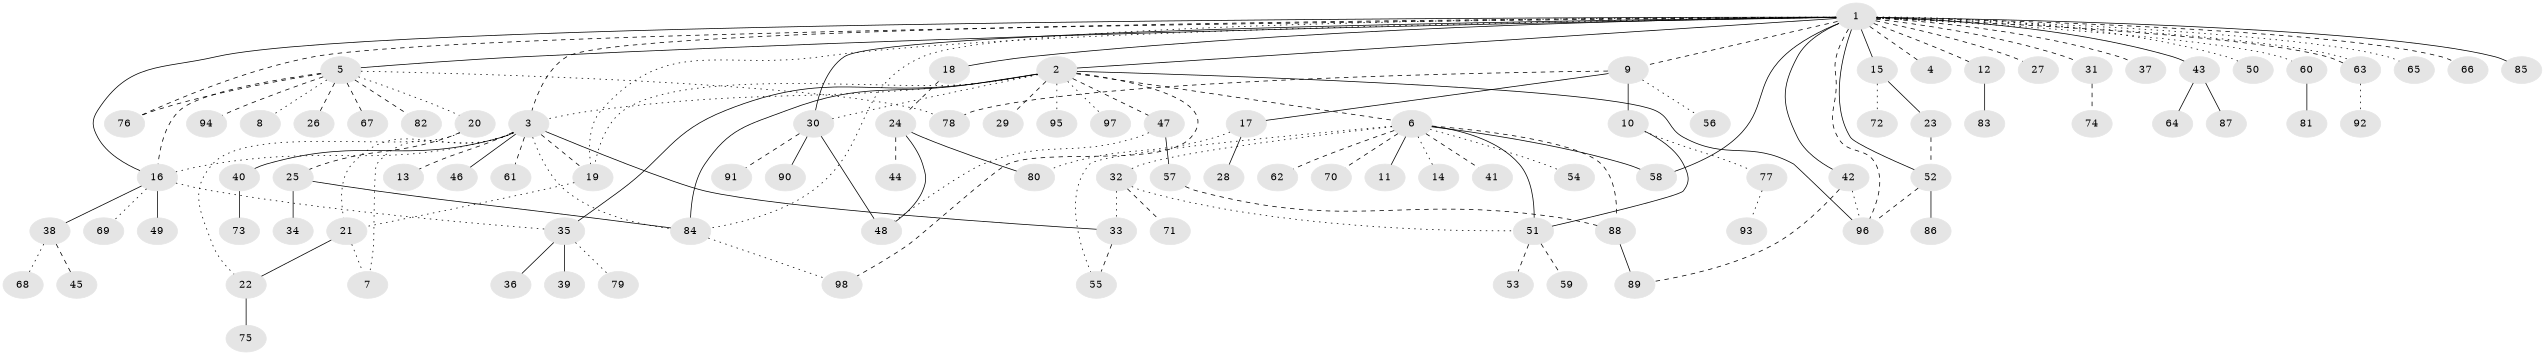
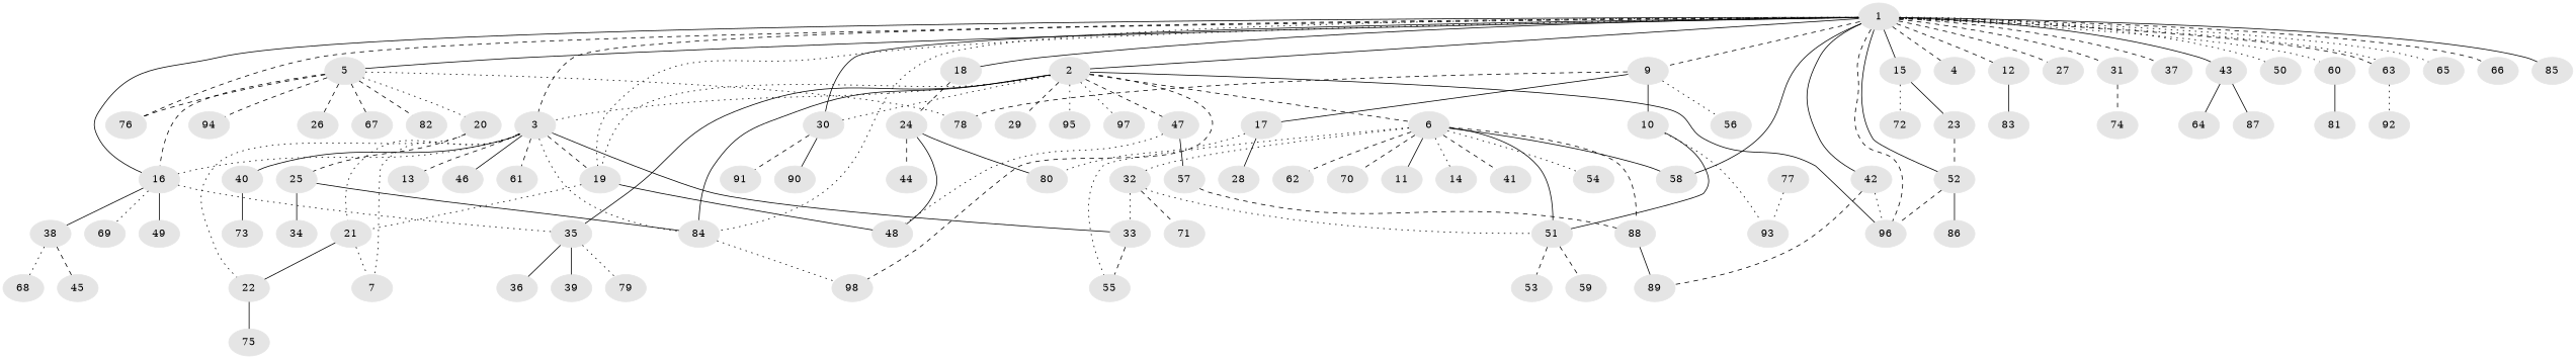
  graph {
    node [color=gray90 style=filled]
    edge [style=solid]
    1
    2
    3
    4
    5
    9
    12
    15
    16
    18
    19
    27
    30
    31
    37
    42
    43
    50
    52
    58
    60
    63
    65
    66
    76
    84
    85
    96
    6
    29
    35
    47
    95
    97
    98
    7
    13
    21
    33
    40
    46
    61
-   8
    20
    26
    67
    78
    82
    94
    10
    17
    56
    83
    23
    72
    38
    49
    69
    24
    48
    90
    91
    74
    89
    64
    87
    86
    81
    92
    11
    14
    32
    41
    51
    54
    55
    62
    70
    88
    36
    39
    79
    57
    22
    73
    25
    71
    53
    59
    77
    28
    80
    93
    45
    68
    44
    75
    34
    1 -- 2
    1 -- 3 [style=dashed]
    1 -- 4 [style=dashed]
    1 -- 5
    1 -- 9 [style=dashed]
    1 -- 12 [style=dashed]
    1 -- 15
    1 -- 16
    1 -- 18
    1 -- 19 [style=dotted]
    1 -- 27 [style=dashed]
    1 -- 30
    1 -- 31 [style=dashed]
    1 -- 37 [style=dashed]
    1 -- 42
    1 -- 43
    1 -- 50 [style=dotted]
    1 -- 52
    1 -- 58
    1 -- 60 [style=dotted]
    1 -- 63 [style=dashed]
    1 -- 63 [style=dotted]
    1 -- 65 [style=dotted]
    1 -- 66 [style=dashed]
    1 -- 76 [style=dashed]
    1 -- 84 [style=dotted]
    1 -- 85
    1 -- 96 [style=dashed]
    2 -- 3 [style=dotted]
    2 -- 19 [style=dotted]
    2 -- 30 [style=dotted]
    2 -- 84
    2 -- 96
    2 -- 6 [style=dashed]
    2 -- 29 [style=dashed]
    2 -- 35
    2 -- 47 [style=dashed]
    2 -- 95 [style=dotted]
    2 -- 97 [style=dotted]
    2 -- 98 [style=dashed]
    3 -- 16 [style=dotted]
    3 -- 19 [style=dashed]
    3 -- 84 [style=dotted]
    3 -- 7 [style=dotted]
    3 -- 13 [style=dashed]
    3 -- 21 [style=dotted]
    3 -- 33
    3 -- 40
    3 -- 46
    3 -- 61 [style=dashed]
    5 -- 16 [style=dashed]
    5 -- 76 [style=dashed]
-   5 -- 8 [style=dotted]
    5 -- 20 [style=dotted]
    5 -- 26 [style=dashed]
    5 -- 67 [style=dashed]
    5 -- 78 [style=dotted]
    5 -- 82 [style=dashed]
    5 -- 94 [style=dashed]
    9 -- 78 [style=dashed]
    9 -- 10
    9 -- 17
    9 -- 56 [style=dotted]
    12 -- 83
    15 -- 23
    15 -- 72 [style=dotted]
    16 -- 35 [style=dotted]
    16 -- 38
    16 -- 49
    16 -- 69 [style=dotted]
    18 -- 24 [style=dashed]
    19 -- 21 [style=dotted]
-   30 -- 48
+   19 -- 48
    30 -- 90
    30 -- 91 [style=dashed]
    31 -- 74 [style=dashed]
    42 -- 96 [style=dotted]
    42 -- 89 [style=dashed]
    43 -- 64
    43 -- 87
    52 -- 96 [style=dashed]
    52 -- 86
    60 -- 81
    63 -- 92 [style=dotted]
    84 -- 98 [style=dotted]
    6 -- 58
    6 -- 11
    6 -- 14 [style=dotted]
    6 -- 32 [style=dotted]
    6 -- 41 [style=dashed]
    6 -- 51
    6 -- 54 [style=dotted]
    6 -- 55 [style=dotted]
    6 -- 62 [style=dashed]
    6 -- 70 [style=dashed]
    6 -- 88 [style=dashed]
    35 -- 36
    35 -- 39
    35 -- 79 [style=dotted]
    47 -- 48 [style=dotted]
    47 -- 57
    21 -- 7 [style=dotted]
    21 -- 22
    33 -- 55 [style=dashed]
    40 -- 73
    20 -- 22 [style=dotted]
    20 -- 25 [style=dashed]
    10 -- 51
-   10 -- 77 [style=dotted]
+   10 -- 93 [style=dotted]
    17 -- 28
    17 -- 80 [style=dotted]
    23 -- 52 [style=dashed]
    38 -- 45 [style=dashed]
    38 -- 68 [style=dotted]
    24 -- 48
    24 -- 80
    24 -- 44 [style=dashed]
    32 -- 33 [style=dotted]
    32 -- 51 [style=dotted]
    32 -- 71 [style=dashed]
    51 -- 53 [style=dashed]
    51 -- 59 [style=dashed]
    88 -- 89
    57 -- 88 [style=dashed]
    22 -- 75
    25 -- 84
    25 -- 34
    77 -- 93 [style=dotted]
  }
